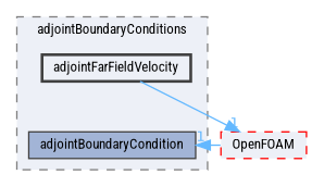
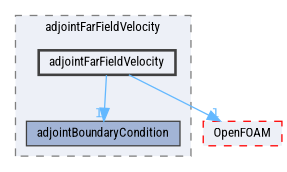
  digraph {
    compound=true
    fontname="Roboto Condensed"
    node [color=grey25 fillcolor="#edf0f7" fontname="Roboto Condensed" fontsize=10 shape=box]
    edge [color=steelblue1 fontcolor=steelblue1 fontname="Roboto Condensed" fontsize=10 headlabel=1 labeldistance=1.5 labelfontname=Helvetica labelfontsize=10]
    n1 [fillcolor="#a2b4d6" height=0.2 label=adjointBoundaryCondition style=filled width=0.4]
    n2 [height=0.2 label=adjointFarFieldVelocity style="filled,bold" width=0.4]
    n3 [color=red height=0.2 label=OpenFOAM style="filled,dashed" width=0.4]
    subgraph cluster_1 {
      bgcolor="#edf0f7"
      fontsize=10
-     label=adjointBoundaryConditions
+     label=adjointFarFieldVelocity
      pencolor=grey50
      style="filled,dashed"
      n1
      n2
    }
-   n3 -> n1
+   n2 -> n1
    n2 -> n3
  }
